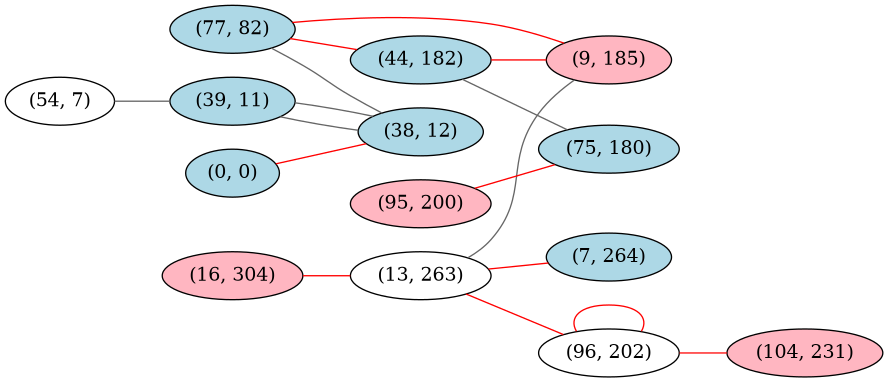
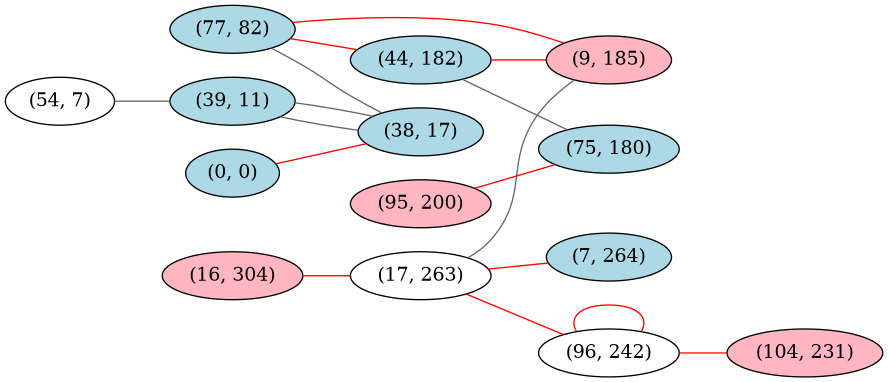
  graph {
    rankdir=LR
    node [fillcolor=lightblue style=filled]
    edge [color=red weight=1]
    n1 [label="(77, 82)"]
    "(44, 182)"
-   "(38, 12)"
+   "(38, 12)" [label="(38, 17)"]
    "(9, 185)" [fillcolor=lightpink]
    "(75, 180)"
    "(16, 304)" [fillcolor=lightpink]
-   "(13, 263)" [fillcolor=white]
+   "(13, 263)" [fillcolor=white label="(17, 263)"]
    "(7, 264)"
-   "(96, 202)" [fillcolor=white]
+   "(96, 202)" [fillcolor=white label="(96, 242)"]
    "(95, 200)" [fillcolor=lightpink]
    "(54, 7)" [fillcolor=white]
    "(39, 11)"
    "(0, 0)"
    "(104, 231)" [fillcolor=lightpink]
    n1 -- "(44, 182)" [weight=2]
    n1 -- "(38, 12)" [color=gray40]
    n1 -- "(9, 185)"
    "(44, 182)" -- "(9, 185)"
    "(44, 182)" -- "(75, 180)" [color=gray40]
    "(16, 304)" -- "(13, 263)"
    "(13, 263)" -- "(9, 185)" [color=gray40]
    "(13, 263)" -- "(7, 264)"
    "(13, 263)" -- "(96, 202)"
    "(96, 202)" -- "(96, 202)" [weight=2]
    "(96, 202)" -- "(104, 231)"
    "(95, 200)" -- "(75, 180)"
    "(54, 7)" -- "(39, 11)" [color=gray40]
    "(39, 11)" -- "(38, 12)" [color=gray40]
    "(39, 11)" -- "(38, 12)" [color=gray40]
    "(0, 0)" -- "(38, 12)" [weight=4]
  }
